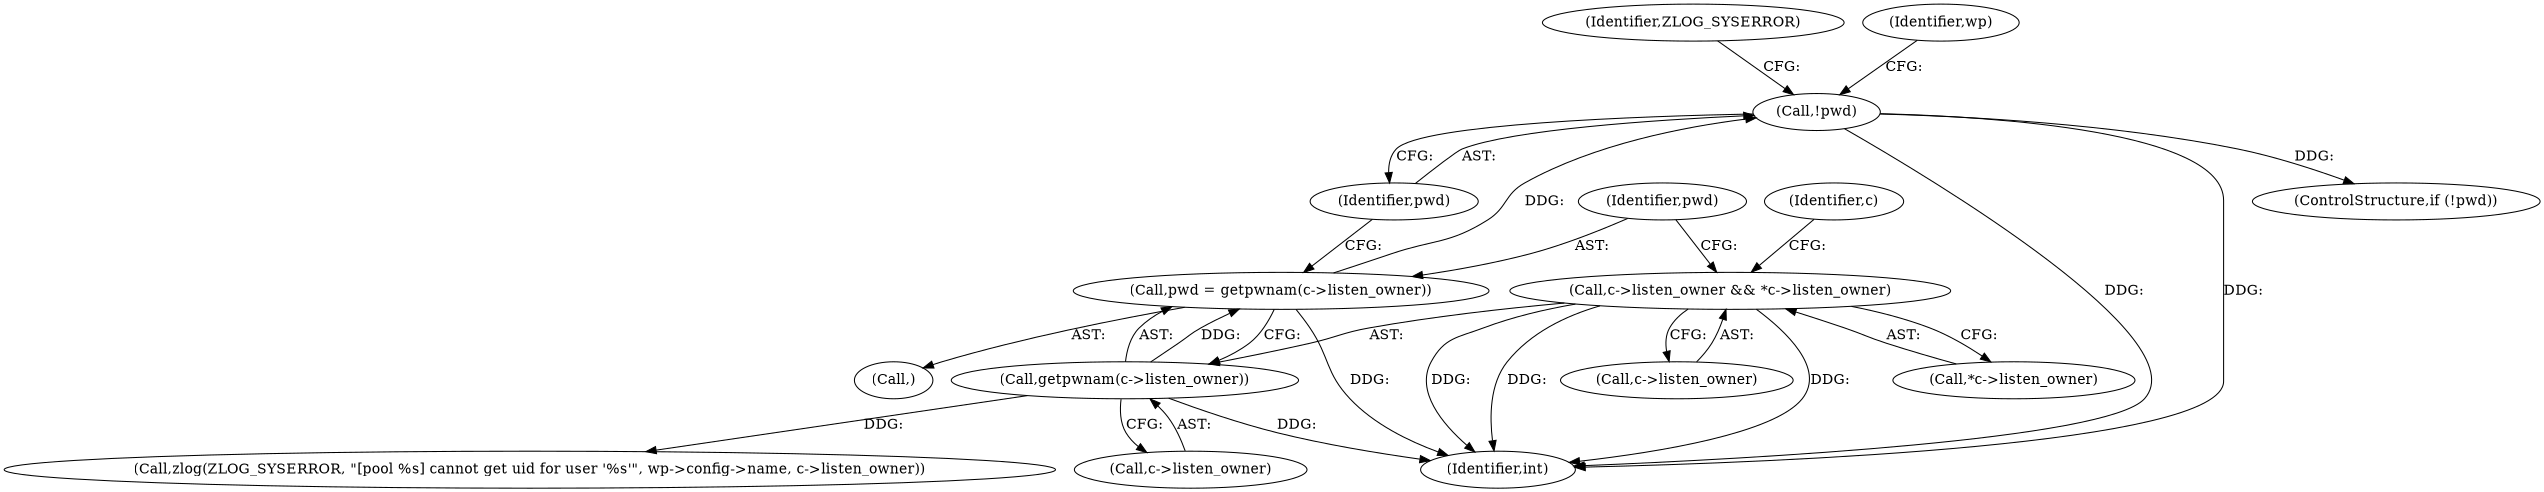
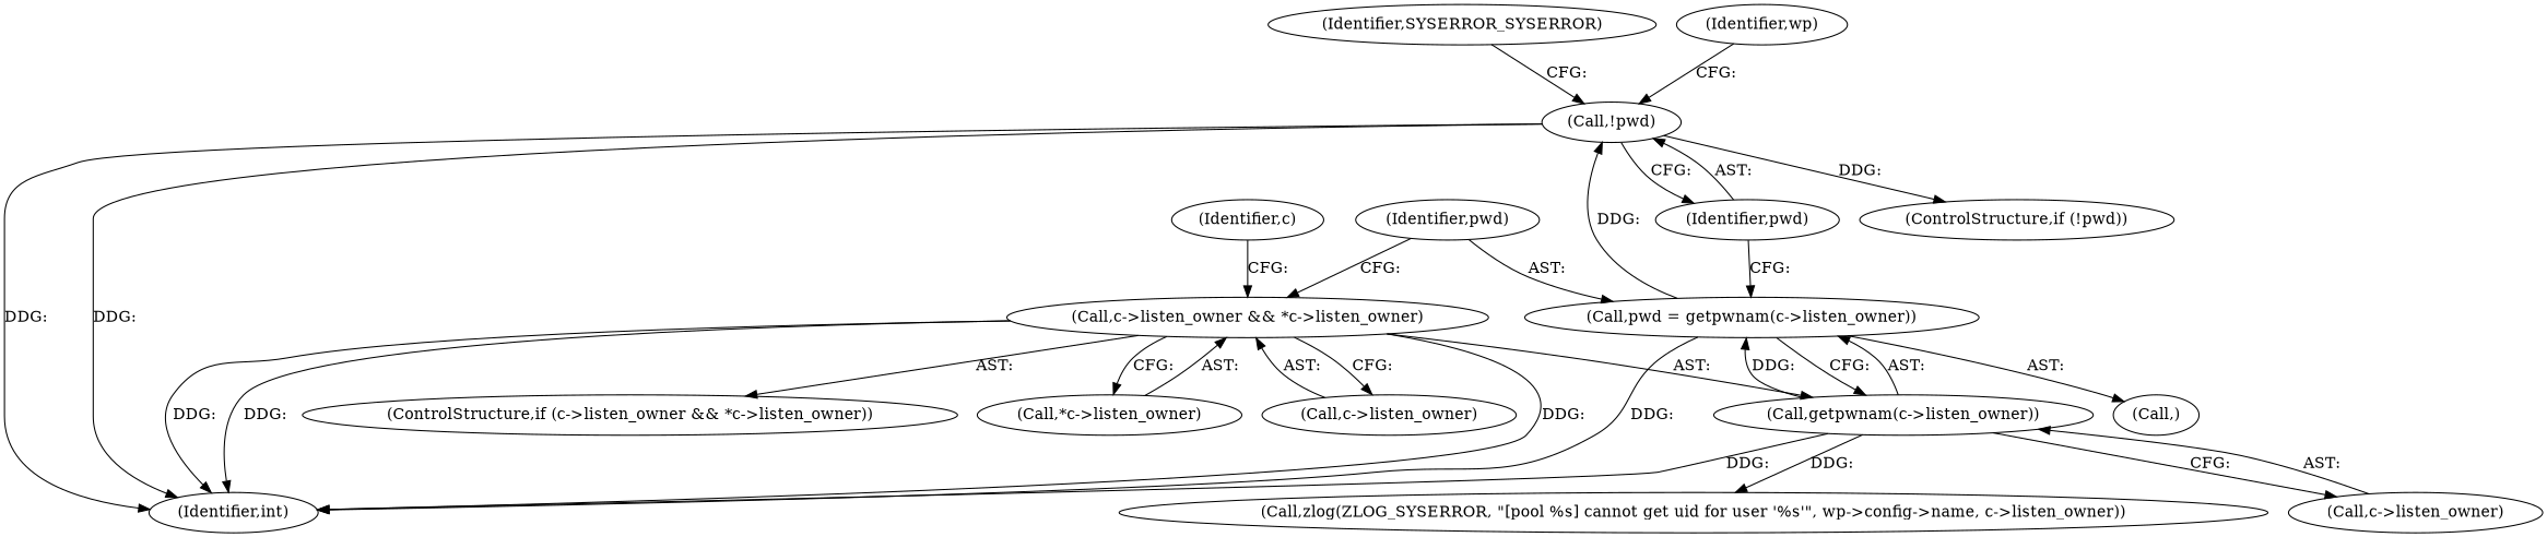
  digraph {
    fontname="DejaVu Serif"
    node [fontname="DejaVu Serif"]
    edge [fontname="DejaVu Serif"]
    n1 [label="(Call,!pwd)"]
    n2 [label="(Identifier,pwd)"]
    n3 [label="(Identifier,int)"]
    n4 [label="(ControlStructure,if (!pwd))"]
    n5 [label="(Call,pwd = getpwnam(c->listen_owner))"]
    n6 [label="(Call,getpwnam(c->listen_owner))"]
    n7 [label="(Call,)"]
    n8 [label="(Call,zlog(ZLOG_SYSERROR, \"[pool %s] cannot get uid for user '%s'\", wp->config->name, c->listen_owner))"]
    n9 [label="(Call,c->listen_owner)"]
    n10 [label="(Call,c->listen_owner && *c->listen_owner)"]
+   n11 [label="(ControlStructure,if (c->listen_owner && *c->listen_owner))"]
    n12 [label="(Call,c->listen_owner)"]
    n13 [label="(Call,*c->listen_owner)"]
    n14 [label="(Identifier,pwd)"]
-   n15 [label="(Identifier,ZLOG_SYSERROR)"]
+   n15 [label="(Identifier,SYSERROR_SYSERROR)"]
    n16 [label="(Identifier,c)"]
    n17 [label="(Identifier,wp)"]
    n1 -> n2 [label="CFG: "]
    n1 -> n3 [label="DDG: "]
    n1 -> n3 [label="DDG: "]
    n1 -> n4 [label="DDG: "]
    n2 -> n1 [label="AST: "]
    n2 -> n5 [label="CFG: "]
    n5 -> n1 [label="DDG: "]
    n5 -> n3 [label="DDG: "]
    n5 -> n6 [label="CFG: "]
    n5 -> n7 [label="AST: "]
    n6 -> n3 [label="DDG: "]
    n6 -> n5 [label="AST: "]
    n6 -> n5 [label="DDG: "]
    n6 -> n8 [label="DDG: "]
    n6 -> n9 [label="CFG: "]
    n9 -> n6 [label="AST: "]
    n10 -> n3 [label="DDG: "]
    n10 -> n3 [label="DDG: "]
    n10 -> n3 [label="DDG: "]
    n10 -> n6 [label="AST: "]
+   n10 -> n11 [label="AST: "]
    n10 -> n12 [label="CFG: "]
    n10 -> n13 [label="CFG: "]
    n12 -> n10 [label="AST: "]
    n13 -> n10 [label="AST: "]
    n14 -> n5 [label="AST: "]
    n14 -> n10 [label="CFG: "]
    n15 -> n1 [label="CFG: "]
    n16 -> n10 [label="CFG: "]
    n17 -> n1 [label="CFG: "]
  }
